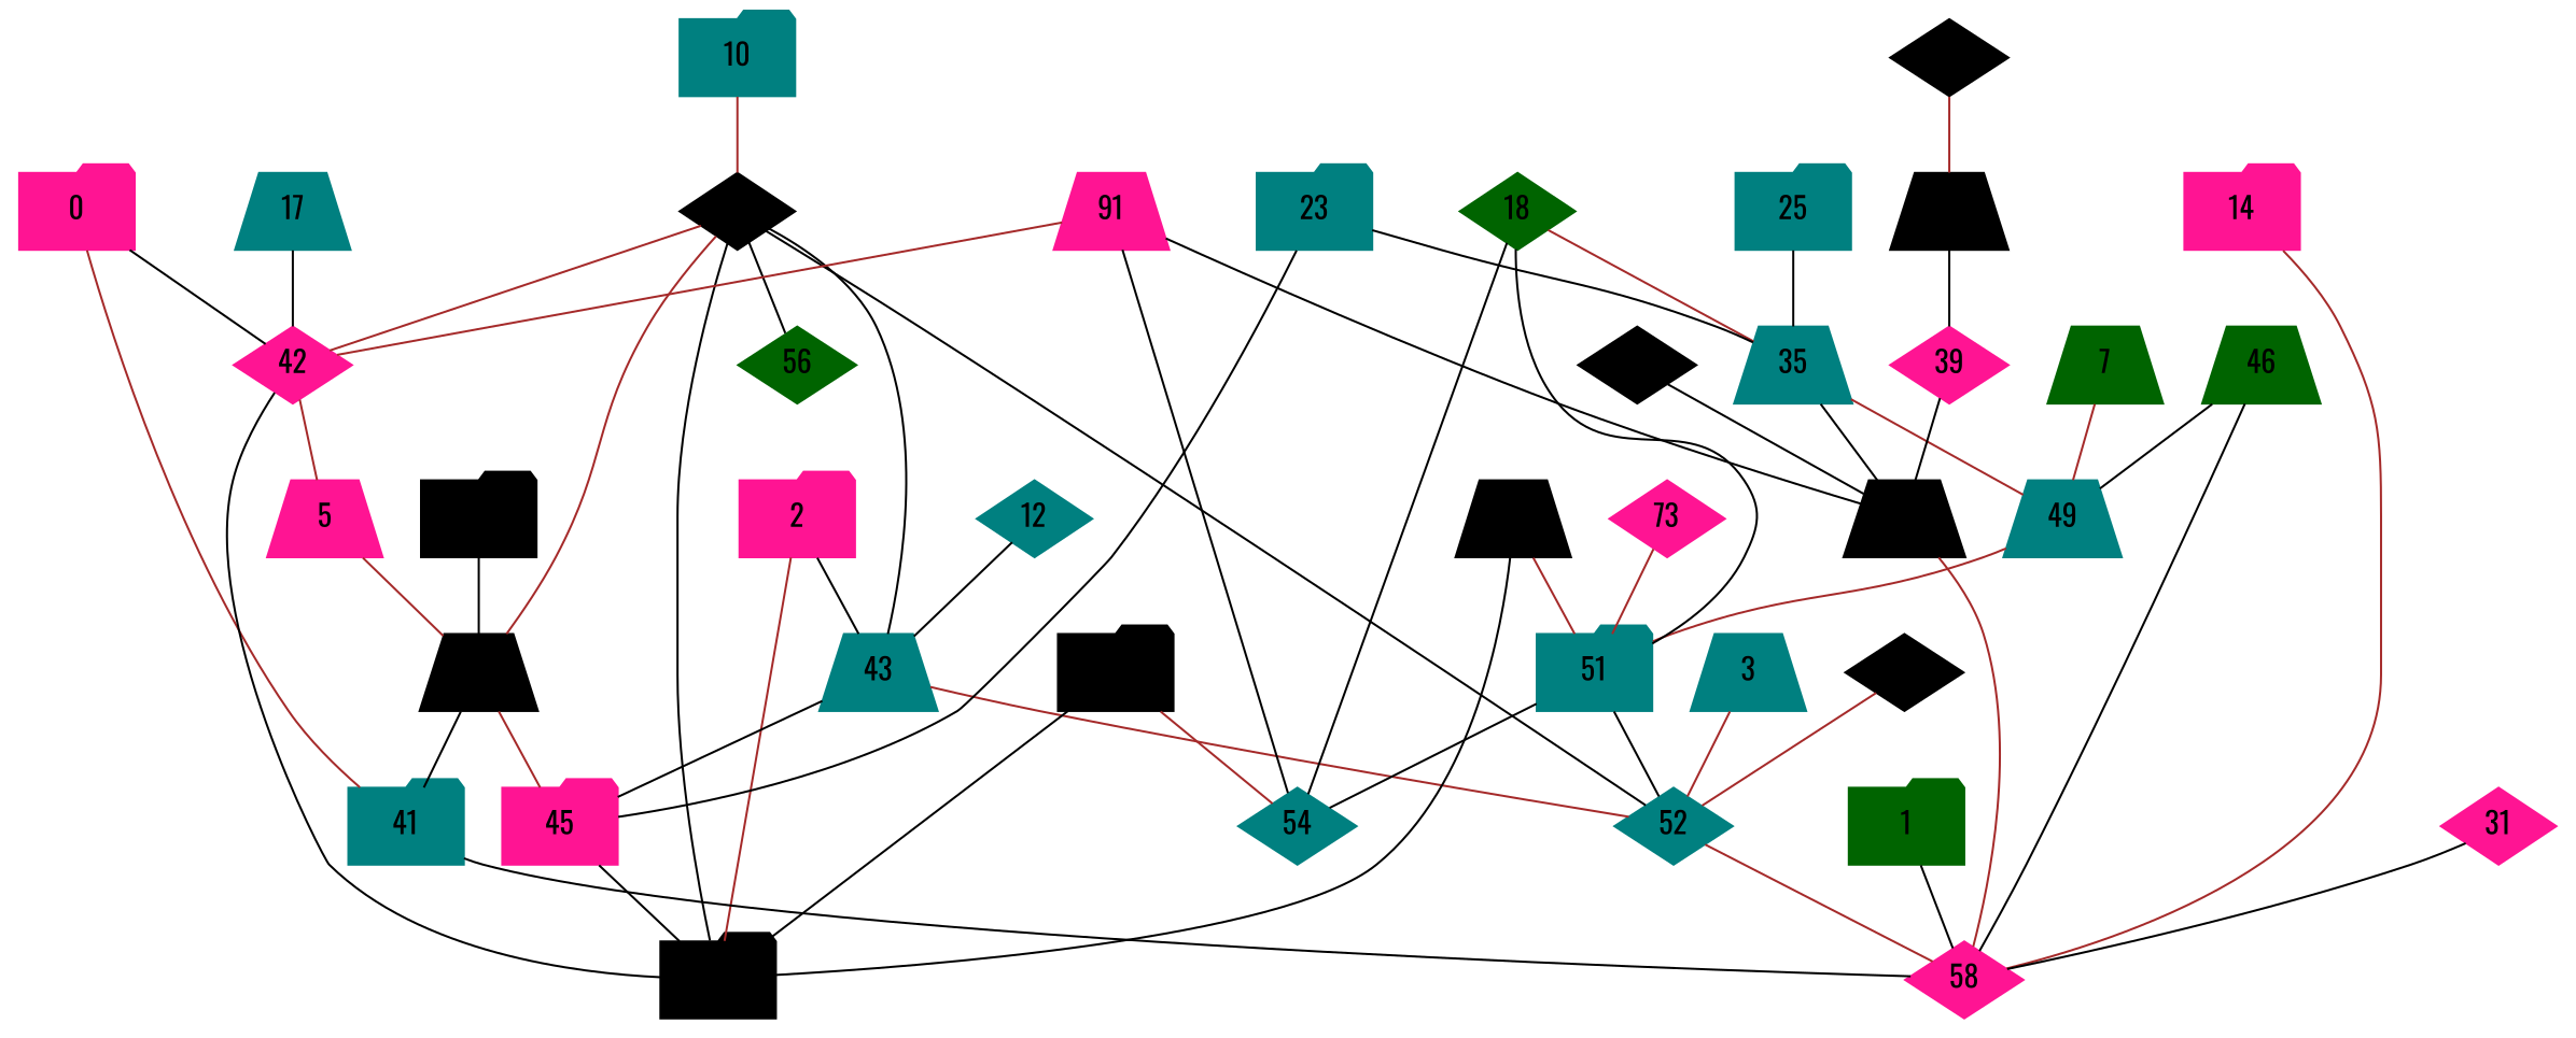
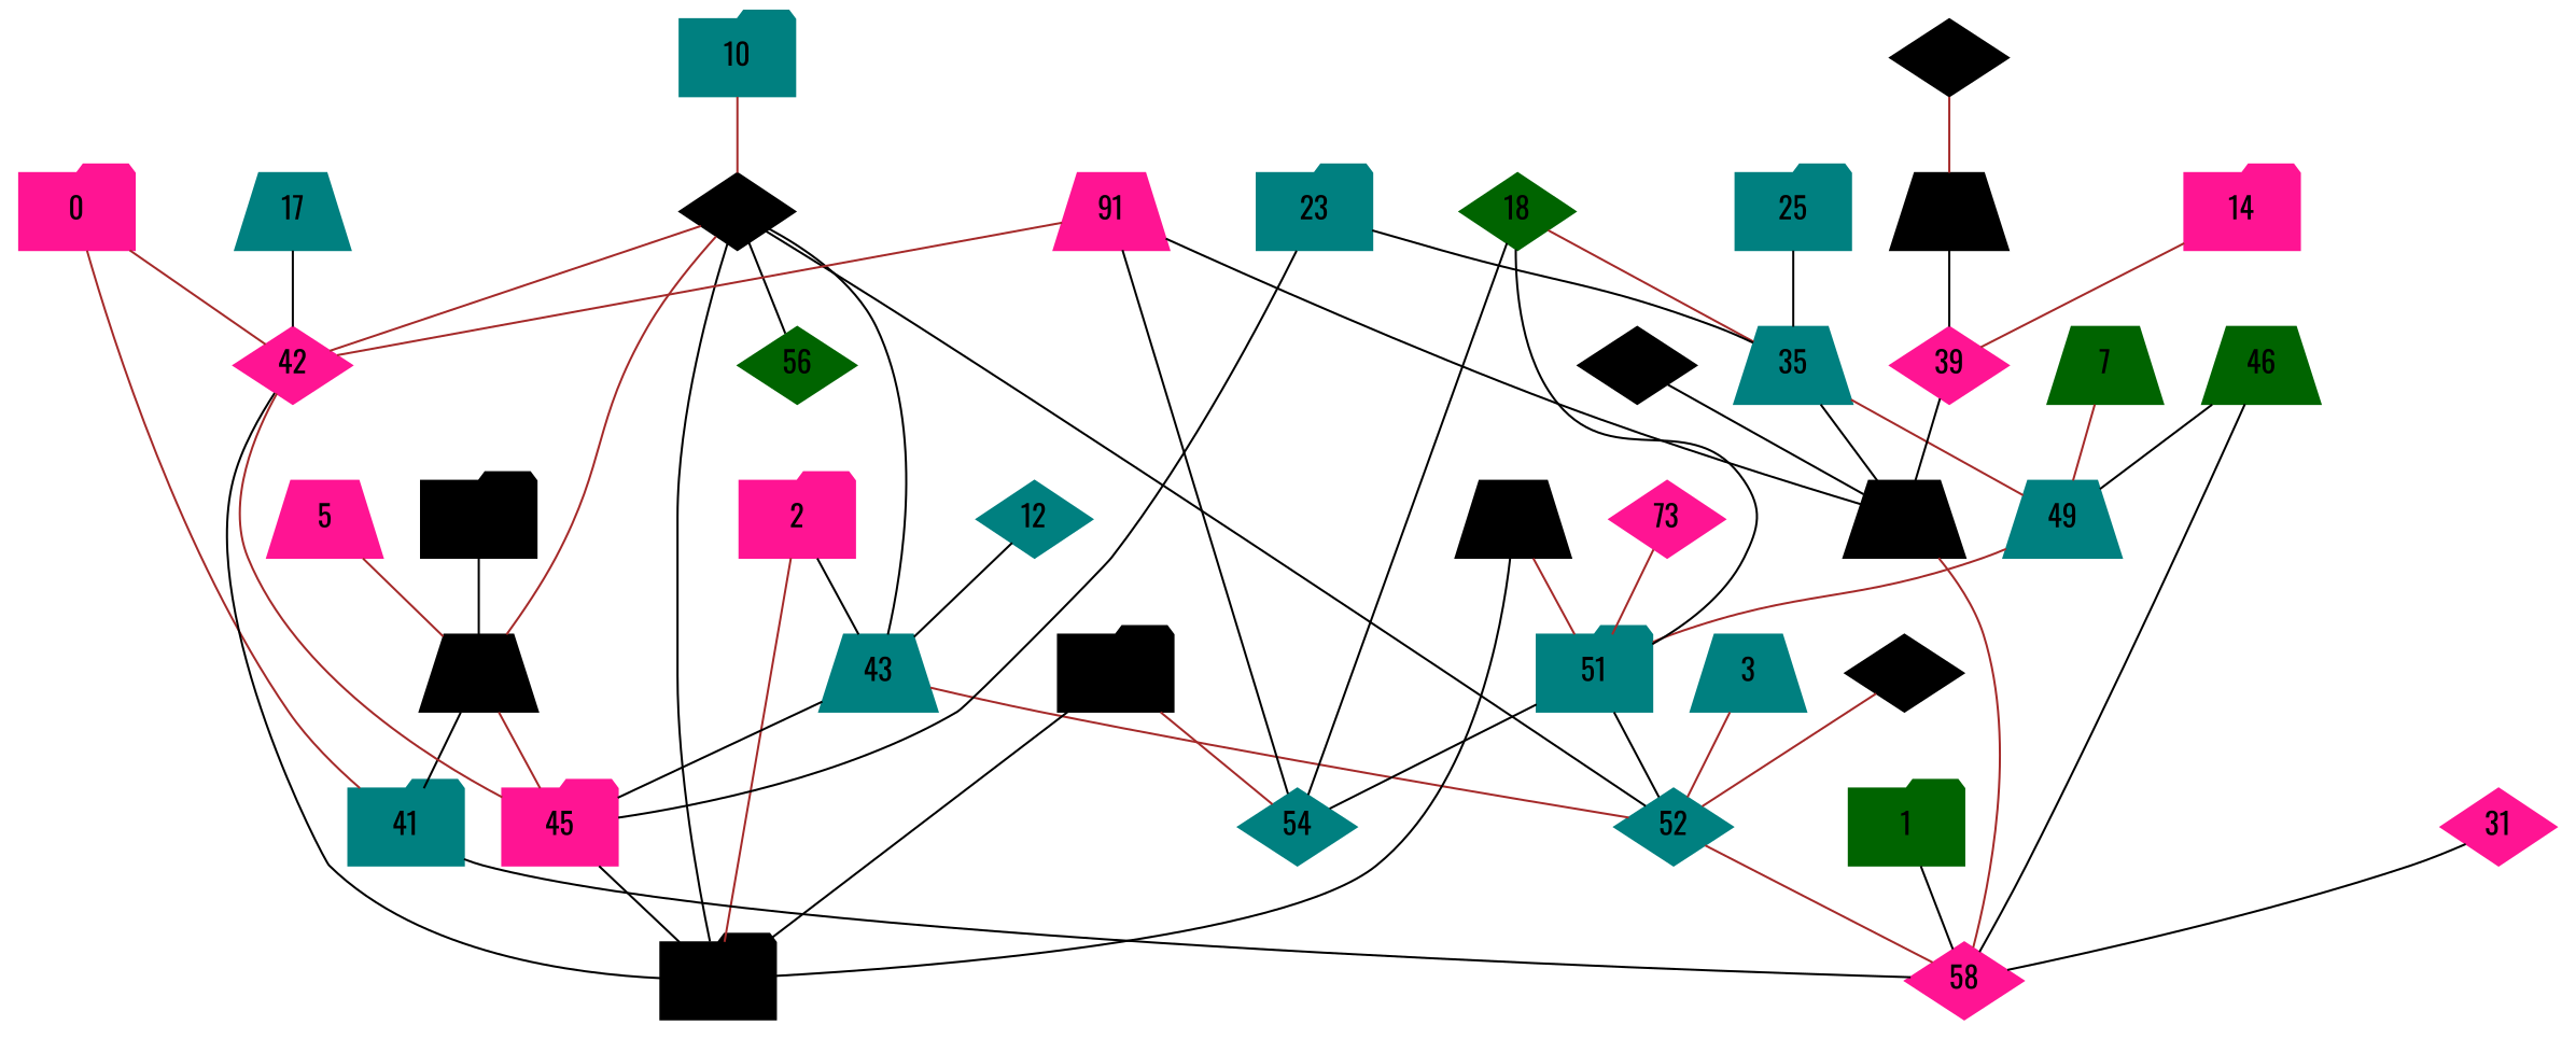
  graph {
    fontname=Oswald
    node [color=teal fontname=Oswald shape=diamond style=filled]
    edge [color=black fontname=Oswald weight=1.0]
    1 [color=darkgreen shape=folder]
    58 [color=deeppink]
    2 [color=deeppink shape=folder]
    43 [shape=trapezium]
    53 [color=black shape=folder]
    52
    45 [color=deeppink shape=folder]
    3 [shape=trapezium]
    4 [color=black shape=folder]
    38 [color=black shape=trapezium]
    41 [shape=folder]
    5 [color=deeppink shape=trapezium]
    n13 [color=deeppink label=0 shape=folder]
    42 [color=deeppink]
    7 [color=darkgreen shape=trapezium]
    49 [shape=trapezium]
    51 [shape=folder]
    9 [color=black shape=folder]
    54
    10 [shape=folder]
    11 [color=black]
    56 [color=darkgreen]
    12
    n24 [color=deeppink label=73]
    14 [color=deeppink shape=folder]
    17 [shape=trapezium]
    18 [color=darkgreen]
    35 [shape=trapezium]
    50 [color=black shape=trapezium]
    19 [color=black shape=trapezium]
    n31 [color=deeppink label=91 shape=trapezium]
    22 [color=black]
    23 [shape=folder]
    24 [color=black]
    28 [color=black shape=trapezium]
    39 [color=deeppink]
    25 [shape=folder]
    26 [color=black]
    31 [color=deeppink]
    46 [color=darkgreen shape=trapezium]
    1 -- 58
    2 -- 43
    2 -- 53 [color=brown]
    43 -- 52 [color=brown]
    43 -- 45
    52 -- 58 [color=brown]
    45 -- 53
    3 -- 52 [color=brown]
    4 -- 38
    38 -- 45 [color=brown]
    38 -- 41
    41 -- 58 [weight=2.0]
    5 -- 38 [color=brown]
    n13 -- 41 [color=brown]
-   n13 -- 42
+   n13 -- 42 [color=brown]
    42 -- 53
-   42 -- 5 [color=brown]
+   42 -- 45 [color=brown]
    7 -- 49 [color=brown]
    49 -- 51 [color=brown]
    51 -- 52
    51 -- 54
    9 -- 53
    9 -- 54 [color=brown]
    10 -- 11 [color=brown]
    11 -- 43
    11 -- 53
    11 -- 52
    11 -- 38 [color=brown]
    11 -- 42 [color=brown]
    11 -- 56
    12 -- 43
    n24 -- 51 [color=brown]
-   14 -- 58 [color=brown]
+   14 -- 39 [color=brown]
    17 -- 42
    18 -- 51
    18 -- 54
    18 -- 35 [color=brown]
    35 -- 49 [color=brown]
    35 -- 50
    50 -- 58 [color=brown]
    19 -- 53
    19 -- 51 [color=brown]
    n31 -- 42 [color=brown]
    n31 -- 54
    n31 -- 50
    22 -- 52 [color=brown]
    23 -- 45
    23 -- 35
    24 -- 28 [color=brown]
    28 -- 39
    39 -- 50
    25 -- 35
    26 -- 50
    31 -- 58
    46 -- 58
    46 -- 49
  }
